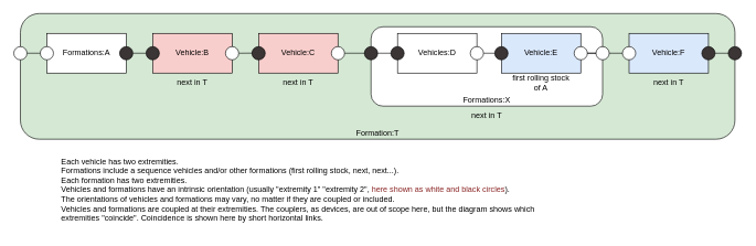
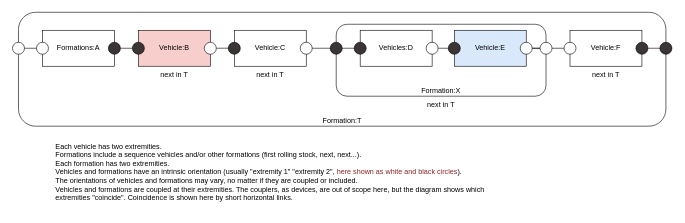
  <mxCell id="0" />
  <mxCell id="1" parent="0" />
- <mxCell id="2" value="Formation:T" style="rounded=1;whiteSpace=wrap;html=1;align=center;verticalAlign=bottom;fillColor=#d5e8d4;" vertex="1" parent="1"><mxGeometry x="30" y="20" width="1080" height="190" as="geometry" /></mxCell>
+ <mxCell id="2" value="Formation:T" style="rounded=1;whiteSpace=wrap;html=1;align=center;verticalAlign=bottom;" vertex="1" parent="1"><mxGeometry x="30" y="20" width="1080" height="190" as="geometry" /></mxCell>
  <mxCell id="3" value="" style="ellipse;whiteSpace=wrap;html=1;aspect=fixed;" vertex="1" parent="1"><mxGeometry y="70" width="20" height="20" as="geometry" x="20" /></mxCell>
  <mxCell id="4" value="" style="ellipse;whiteSpace=wrap;html=1;aspect=fixed;strokeColor=light-dark(#000000, #959595);fillColor=light-dark(#3b3535, #ededed);" vertex="1" parent="1"><mxGeometry x="1100" y="70" width="20" height="20" as="geometry" /></mxCell>
  <mxCell id="5" value="Each vehicle has two extremities.&lt;div&gt;Formations include a sequence vehicles and/or other formations (first rolling stock, next, next...).&lt;br&gt;&lt;div&gt;Each formation has two extremities.&lt;/div&gt;&lt;div&gt;Vehicles and formations have an intrinsic orientation (usually &quot;extremity 1&quot; &quot;extremity 2&quot;, &lt;font style=&quot;color: light-dark(rgb(138, 36, 36), rgb(237, 237, 237));&quot;&gt;here shown as white and black circles&lt;/font&gt;).&lt;/div&gt;&lt;div&gt;The orientations of vehicles and formations may vary, no matter if they are coupled or included.&lt;/div&gt;&lt;div&gt;Vehicles and formations are coupled at their extremities. The couplers, as devices, are out of scope here, but the diagram shows which extremities &quot;coincide&quot;. Coincidence is shown here by short horizontal links.&lt;/div&gt;&lt;div&gt;&lt;br&gt;&lt;/div&gt;&lt;/div&gt;" style="text;html=1;align=left;verticalAlign=top;whiteSpace=wrap;rounded=0;" vertex="1" parent="1"><mxGeometry x="90" y="230" width="760" height="120" as="geometry" /></mxCell>
  <mxCell id="6" value="" style="endArrow=none;html=1;rounded=0;" edge="1" parent="1" source="11" target="22"><mxGeometry width="50" height="50" relative="1" as="geometry"><mxPoint x="490" y="500" as="sourcePoint" /><mxPoint x="540" y="450" as="targetPoint" /></mxGeometry></mxCell>
  <mxCell id="7" value="" style="endArrow=none;html=1;rounded=0;exitX=1;exitY=0.5;exitDx=0;exitDy=0;" edge="1" parent="1" source="21"><mxGeometry width="50" height="50" relative="1" as="geometry"><mxPoint x="370" y="79.68" as="sourcePoint" /><mxPoint x="410" y="79.68" as="targetPoint" /></mxGeometry></mxCell>
  <mxCell id="8" value="" style="group" vertex="1" connectable="0" parent="1"><mxGeometry x="60" y="50" width="140" height="90" as="geometry" /></mxCell>
  <mxCell id="9" value="" style="group" vertex="1" connectable="0" parent="8"><mxGeometry width="140" height="60" as="geometry" /></mxCell>
  <mxCell id="10" value="Formations:A" style="rounded=0;whiteSpace=wrap;html=1;" vertex="1" parent="9"><mxGeometry x="10" width="120" height="60" as="geometry" /></mxCell>
  <mxCell id="11" value="" style="ellipse;whiteSpace=wrap;html=1;aspect=fixed;strokeColor=light-dark(#000000, #959595);fillColor=light-dark(#3b3535, #ededed);" vertex="1" parent="9"><mxGeometry x="120" y="20" width="20" height="20" as="geometry" /></mxCell>
  <mxCell id="12" value="" style="ellipse;whiteSpace=wrap;html=1;aspect=fixed;" vertex="1" parent="9"><mxGeometry y="20" width="20" height="20" as="geometry" /></mxCell>
  <mxCell id="13" value="" style="endArrow=none;html=1;rounded=0;exitX=1;exitY=0.5;exitDx=0;exitDy=0;entryX=0;entryY=0.5;entryDx=0;entryDy=0;" edge="1" parent="1" source="3" target="12"><mxGeometry width="50" height="50" relative="1" as="geometry"><mxPoint x="490" y="500" as="sourcePoint" /><mxPoint x="540" y="450" as="targetPoint" /></mxGeometry></mxCell>
  <mxCell id="14" value="" style="endArrow=none;html=1;rounded=0;exitX=0;exitY=0.5;exitDx=0;exitDy=0;entryX=1;entryY=0.5;entryDx=0;entryDy=0;" edge="1" parent="1" source="49" target="57"><mxGeometry width="50" height="50" relative="1" as="geometry"><mxPoint x="550" y="90" as="sourcePoint" /><mxPoint x="570" y="90" as="targetPoint" /></mxGeometry></mxCell>
  <mxCell id="15" value="" style="endArrow=none;html=1;rounded=0;exitX=1;exitY=0.5;exitDx=0;exitDy=0;entryX=0;entryY=0.5;entryDx=0;entryDy=0;" edge="1" parent="1" source="42" target="54"><mxGeometry width="50" height="50" relative="1" as="geometry"><mxPoint x="920" y="90" as="sourcePoint" /><mxPoint x="930" y="90" as="targetPoint" /></mxGeometry></mxCell>
  <mxCell id="16" value="" style="endArrow=none;html=1;rounded=0;exitX=0;exitY=0.5;exitDx=0;exitDy=0;entryX=1;entryY=0.5;entryDx=0;entryDy=0;" edge="1" parent="1" source="4" target="55"><mxGeometry width="50" height="50" relative="1" as="geometry"><mxPoint x="950" y="90" as="sourcePoint" /><mxPoint x="960" y="90" as="targetPoint" /></mxGeometry></mxCell>
  <mxCell id="17" value="" style="group" vertex="1" connectable="0" parent="1"><mxGeometry x="220" y="50" width="140" height="90" as="geometry" /></mxCell>
  <mxCell id="18" value="next in T" style="text;html=1;align=center;verticalAlign=middle;whiteSpace=wrap;rounded=0;" vertex="1" parent="17"><mxGeometry x="20" y="60" width="100" height="30" as="geometry" /></mxCell>
  <mxCell id="19" value="" style="group" vertex="1" connectable="0" parent="17"><mxGeometry width="140" height="60" as="geometry" /></mxCell>
  <mxCell id="20" value="Vehicle:B" style="rounded=0;whiteSpace=wrap;html=1;fillColor=#f8cecc;" vertex="1" parent="19"><mxGeometry x="10" width="120" height="60" as="geometry" /></mxCell>
  <mxCell id="21" value="" style="ellipse;whiteSpace=wrap;html=1;aspect=fixed;" vertex="1" parent="19"><mxGeometry x="120" y="20" width="20" height="20" as="geometry" /></mxCell>
  <mxCell id="22" value="" style="ellipse;whiteSpace=wrap;html=1;aspect=fixed;strokeColor=light-dark(#000000, #959595);fillColor=light-dark(#3b3535, #ededed);" vertex="1" parent="19"><mxGeometry y="20" width="20" height="20" as="geometry" /></mxCell>
  <mxCell id="23" value="" style="group" vertex="1" connectable="0" parent="1"><mxGeometry x="380" y="50" width="140" height="90" as="geometry" /></mxCell>
  <mxCell id="24" value="" style="group" vertex="1" connectable="0" parent="23"><mxGeometry width="140" height="60" as="geometry" /></mxCell>
- <mxCell id="25" value="Vehicle:C" style="rounded=0;whiteSpace=wrap;html=1;fillColor=#f8cecc;" vertex="1" parent="24"><mxGeometry x="10" width="120" height="60" as="geometry" /></mxCell>
+ <mxCell id="25" value="Vehicle:C" style="rounded=0;whiteSpace=wrap;html=1;" vertex="1" parent="24"><mxGeometry x="10" width="120" height="60" as="geometry" /></mxCell>
  <mxCell id="26" value="" style="ellipse;whiteSpace=wrap;html=1;aspect=fixed;" vertex="1" parent="24"><mxGeometry x="120" y="20" width="20" height="20" as="geometry" /></mxCell>
  <mxCell id="27" value="" style="ellipse;whiteSpace=wrap;html=1;aspect=fixed;strokeColor=light-dark(#000000, #959595);fillColor=light-dark(#3b3535, #ededed);" vertex="1" parent="24"><mxGeometry y="20" width="20" height="20" as="geometry" /></mxCell>
  <mxCell id="28" value="" style="endArrow=none;html=1;rounded=0;exitX=1;exitY=0.5;exitDx=0;exitDy=0;" edge="1" parent="1" source="26"><mxGeometry width="50" height="50" relative="1" as="geometry"><mxPoint x="550" y="80" as="sourcePoint" /><mxPoint x="560" y="80" as="targetPoint" /></mxGeometry></mxCell>
  <mxCell id="29" value="" style="endArrow=none;html=1;rounded=0;exitX=0;exitY=0.5;exitDx=0;exitDy=0;entryX=1;entryY=0.5;entryDx=0;entryDy=0;" edge="1" parent="1" source="49" target="57"><mxGeometry width="50" height="50" relative="1" as="geometry"><mxPoint x="757" y="90" as="sourcePoint" /><mxPoint x="735" y="90" as="targetPoint" /></mxGeometry></mxCell>
  <mxCell id="30" value="next in T" style="text;html=1;align=center;verticalAlign=middle;whiteSpace=wrap;rounded=0;" vertex="1" parent="1"><mxGeometry x="400" y="110" width="100" height="30" as="geometry" /></mxCell>
  <mxCell id="31" value="" style="group" vertex="1" connectable="0" parent="1"><mxGeometry x="560" y="40" width="370" height="150" as="geometry" /></mxCell>
  <mxCell id="32" value="" style="group" vertex="1" connectable="0" parent="31"><mxGeometry width="370" height="150" as="geometry" /></mxCell>
  <mxCell id="33" value="" style="group" vertex="1" connectable="0" parent="32"><mxGeometry width="370" height="120" as="geometry" /></mxCell>
- <mxCell id="34" value="Formations:X" style="rounded=1;whiteSpace=wrap;html=1;align=center;verticalAlign=bottom;" vertex="1" parent="33"><mxGeometry width="350" height="120" as="geometry" /></mxCell>
+ <mxCell id="34" value="Formation:X" style="rounded=1;whiteSpace=wrap;html=1;align=center;verticalAlign=bottom;" vertex="1" parent="33"><mxGeometry width="350" height="120" as="geometry" /></mxCell>
  <mxCell id="35" value="" style="group" vertex="1" connectable="0" parent="33"><mxGeometry x="187" y="10" width="140" height="90" as="geometry" /></mxCell>
- <mxCell id="36" value="first rolling stock of A" style="text;html=1;align=center;verticalAlign=middle;whiteSpace=wrap;rounded=0;" vertex="1" parent="35"><mxGeometry x="20" y="60" width="100" height="30" as="geometry" /></mxCell>
  <mxCell id="37" value="" style="group" vertex="1" connectable="0" parent="35"><mxGeometry width="140" height="60" as="geometry" /></mxCell>
  <mxCell id="38" value="Vehicle:E" style="rounded=0;whiteSpace=wrap;html=1;fillColor=#dae8fc;" vertex="1" parent="37"><mxGeometry x="10" width="120" height="60" as="geometry" /></mxCell>
  <mxCell id="39" value="" style="ellipse;whiteSpace=wrap;html=1;aspect=fixed;" vertex="1" parent="37"><mxGeometry x="120" y="20" width="20" height="20" as="geometry" /></mxCell>
  <mxCell id="40" value="" style="ellipse;whiteSpace=wrap;html=1;aspect=fixed;strokeColor=light-dark(#000000, #959595);fillColor=light-dark(#3b3535, #ededed);" vertex="1" parent="37"><mxGeometry y="20" width="20" height="20" as="geometry" /></mxCell>
  <mxCell id="41" value="" style="endArrow=none;html=1;rounded=0;exitX=0;exitY=0.5;exitDx=0;exitDy=0;entryX=1;entryY=0.5;entryDx=0;entryDy=0;" edge="1" parent="33" source="40" target="48"><mxGeometry width="50" height="50" relative="1" as="geometry"><mxPoint y="60" as="sourcePoint" /><mxPoint x="20" y="60" as="targetPoint" /></mxGeometry></mxCell>
  <mxCell id="42" value="" style="ellipse;whiteSpace=wrap;html=1;aspect=fixed;" vertex="1" parent="33"><mxGeometry x="340" y="30" width="20" height="20" as="geometry" /></mxCell>
  <mxCell id="43" value="" style="endArrow=none;html=1;rounded=0;exitX=1;exitY=0.5;exitDx=0;exitDy=0;entryX=0;entryY=0.5;entryDx=0;entryDy=0;" edge="1" parent="33" source="39" target="42"><mxGeometry width="50" height="50" relative="1" as="geometry"><mxPoint x="220" y="50" as="sourcePoint" /><mxPoint x="175" y="50" as="targetPoint" /></mxGeometry></mxCell>
  <mxCell id="44" value="" style="endArrow=none;html=1;rounded=0;exitX=1;exitY=0.5;exitDx=0;exitDy=0;entryX=0;entryY=0.5;entryDx=0;entryDy=0;" edge="1" parent="33" source="39" target="42"><mxGeometry width="50" height="50" relative="1" as="geometry"><mxPoint x="350" y="310" as="sourcePoint" /><mxPoint x="400" y="260" as="targetPoint" /></mxGeometry></mxCell>
  <mxCell id="45" value="" style="group" vertex="1" connectable="0" parent="33"><mxGeometry x="30" y="10" width="140" height="90" as="geometry" /></mxCell>
  <mxCell id="46" value="" style="group" vertex="1" connectable="0" parent="45"><mxGeometry width="140" height="60" as="geometry" /></mxCell>
  <mxCell id="47" value="Vehicles:D" style="rounded=0;whiteSpace=wrap;html=1;" vertex="1" parent="46"><mxGeometry x="10" width="120" height="60" as="geometry" /></mxCell>
  <mxCell id="48" value="" style="ellipse;whiteSpace=wrap;html=1;aspect=fixed;" vertex="1" parent="46"><mxGeometry x="120" y="20" width="20" height="20" as="geometry" /></mxCell>
  <mxCell id="49" value="" style="ellipse;whiteSpace=wrap;html=1;aspect=fixed;strokeColor=light-dark(#000000, #959595);fillColor=light-dark(#3b3535, #ededed);" vertex="1" parent="46"><mxGeometry y="20" width="20" height="20" as="geometry" /></mxCell>
  <mxCell id="50" value="next in T" style="text;html=1;align=center;verticalAlign=middle;whiteSpace=wrap;rounded=0;" vertex="1" parent="32"><mxGeometry x="125" y="120" width="100" height="30" as="geometry" /></mxCell>
  <mxCell id="51" value="" style="group" vertex="1" connectable="0" parent="1"><mxGeometry x="940" y="50" width="140" height="90" as="geometry" /></mxCell>
  <mxCell id="52" value="" style="group" vertex="1" connectable="0" parent="51"><mxGeometry width="140" height="60" as="geometry" /></mxCell>
- <mxCell id="53" value="Vehicle:F" style="rounded=0;whiteSpace=wrap;html=1;fillColor=#dae8fc;" vertex="1" parent="52"><mxGeometry x="10" width="120" height="60" as="geometry" /></mxCell>
+ <mxCell id="53" value="Vehicle:F" style="rounded=0;whiteSpace=wrap;html=1;" vertex="1" parent="52"><mxGeometry x="10" width="120" height="60" as="geometry" /></mxCell>
  <mxCell id="54" value="" style="ellipse;whiteSpace=wrap;html=1;aspect=fixed;" vertex="1" parent="52"><mxGeometry y="20" width="20" height="20" as="geometry" /></mxCell>
  <mxCell id="55" value="" style="ellipse;whiteSpace=wrap;html=1;aspect=fixed;strokeColor=light-dark(#000000, #959595);fillColor=light-dark(#3b3535, #ededed);" vertex="1" parent="52"><mxGeometry x="120" y="20" width="20" height="20" as="geometry" /></mxCell>
  <mxCell id="56" value="next in T" style="text;html=1;align=center;verticalAlign=middle;whiteSpace=wrap;rounded=0;" vertex="1" parent="51"><mxGeometry x="20" y="60" width="100" height="30" as="geometry" /></mxCell>
  <mxCell id="57" value="" style="ellipse;whiteSpace=wrap;html=1;aspect=fixed;strokeColor=light-dark(#000000, #959595);fillColor=light-dark(#3b3535, #ededed);" vertex="1" parent="1"><mxGeometry x="550" y="70" width="20" height="20" as="geometry" /></mxCell>
  <mxCell id="58" value="" style="endArrow=none;html=1;rounded=0;exitX=1;exitY=0.5;exitDx=0;exitDy=0;entryX=0;entryY=0.5;entryDx=0;entryDy=0;" edge="1" parent="1" source="57" target="49"><mxGeometry width="50" height="50" relative="1" as="geometry"><mxPoint x="490" y="500" as="sourcePoint" /><mxPoint x="540" y="450" as="targetPoint" /></mxGeometry></mxCell>
